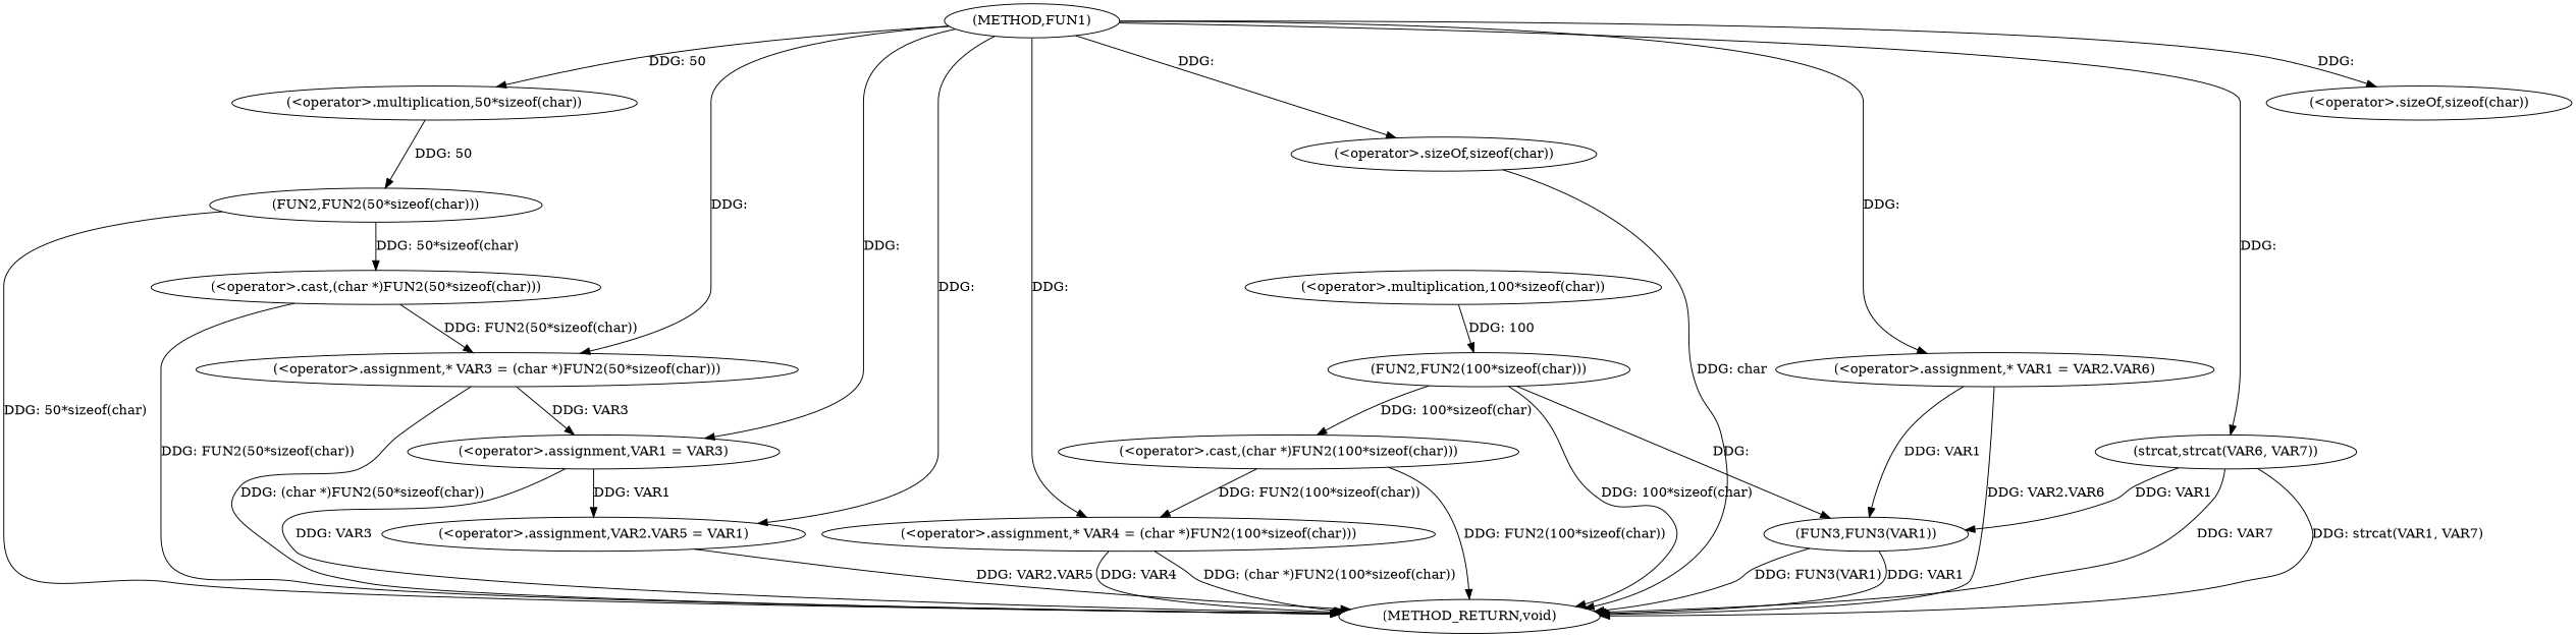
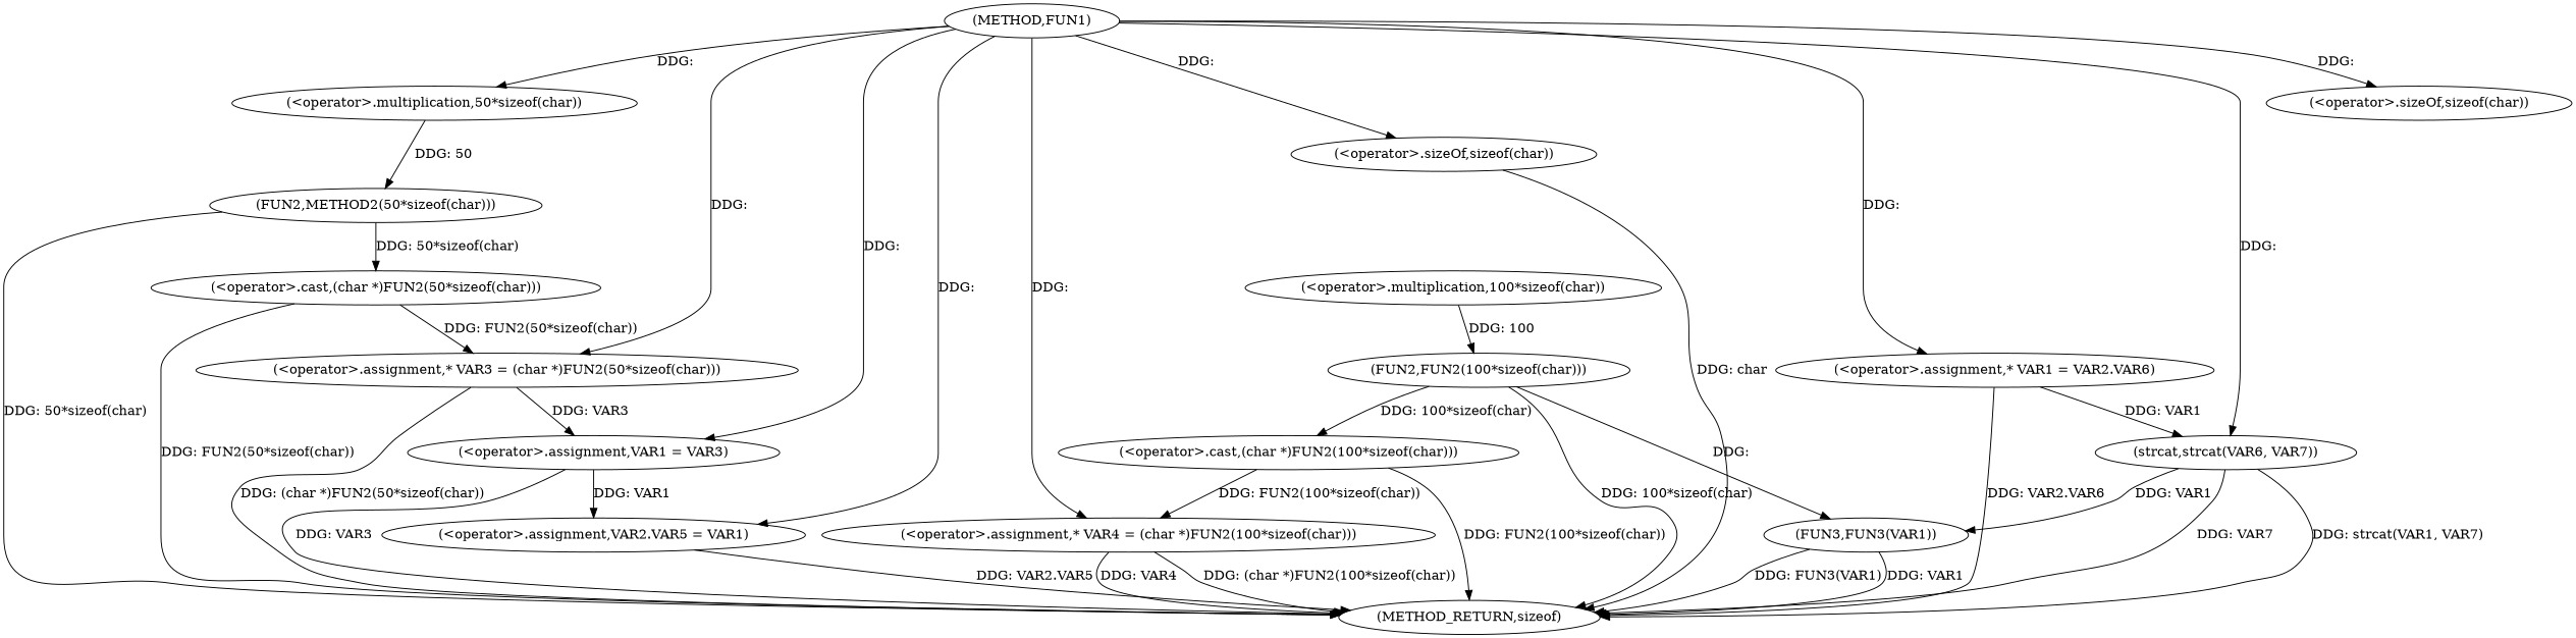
  digraph {
    n1 [label="(METHOD,FUN1)"]
    n2 [label="(<operator>.assignment,* VAR3 = (char *)FUN2(50*sizeof(char)))"]
    n3 [label="(<operator>.multiplication,50*sizeof(char))"]
    n4 [label="(<operator>.sizeOf,sizeof(char))"]
    n5 [label="(<operator>.assignment,* VAR4 = (char *)FUN2(100*sizeof(char)))"]
    n6 [label="(<operator>.sizeOf,sizeof(char))"]
    n7 [label="(<operator>.assignment,VAR1 = VAR3)"]
    n8 [label="(<operator>.assignment,VAR2.VAR5 = VAR1)"]
    n9 [label="(<operator>.assignment,* VAR1 = VAR2.VAR6)"]
    n10 [label="(strcat,strcat(VAR6, VAR7))"]
-   n11 [label="(METHOD_RETURN,void)"]
-   n12 [label="(FUN2,FUN2(50*sizeof(char)))"]
+   n11 [label="(METHOD_RETURN,sizeof)"]
+   n12 [label="(FUN2,METHOD2(50*sizeof(char)))"]
    n13 [label="(<operator>.multiplication,100*sizeof(char))"]
    n14 [label="(FUN2,FUN2(100*sizeof(char)))"]
    n15 [label="(FUN3,FUN3(VAR1))"]
    n16 [label="(<operator>.cast,(char *)FUN2(50*sizeof(char)))"]
    n17 [label="(<operator>.cast,(char *)FUN2(100*sizeof(char)))"]
    n1 -> n2 [label="DDG: "]
-   n1 -> n3 [label="DDG: 50"]
+   n1 -> n3 [label="DDG: "]
    n1 -> n4 [label="DDG: "]
    n1 -> n5 [label="DDG: "]
    n1 -> n6 [label="DDG: "]
    n1 -> n7 [label="DDG: "]
    n1 -> n8 [label="DDG: "]
    n1 -> n9 [label="DDG: "]
    n1 -> n10 [label="DDG: "]
    n2 -> n7 [label="DDG: VAR3"]
    n2 -> n11 [label="DDG: (char *)FUN2(50*sizeof(char))"]
    n3 -> n12 [label="DDG: 50"]
    n5 -> n11 [label="DDG: (char *)FUN2(100*sizeof(char))"]
    n5 -> n11 [label="DDG: VAR4"]
    n6 -> n11 [label="DDG: char"]
    n7 -> n8 [label="DDG: VAR1"]
    n7 -> n11 [label="DDG: VAR3"]
    n8 -> n11 [label="DDG: VAR2.VAR5"]
-   n9 -> n15 [label="DDG: VAR1"]
+   n9 -> n10 [label="DDG: VAR1"]
    n9 -> n11 [label="DDG: VAR2.VAR6"]
    n10 -> n11 [label="DDG: strcat(VAR1, VAR7)"]
    n10 -> n11 [label="DDG: VAR7"]
    n10 -> n15 [label="DDG: VAR1"]
    n12 -> n11 [label="DDG: 50*sizeof(char)"]
    n12 -> n16 [label="DDG: 50*sizeof(char)"]
    n13 -> n14 [label="DDG: 100"]
    n14 -> n11 [label="DDG: 100*sizeof(char)"]
    n14 -> n15 [label="DDG: "]
    n14 -> n17 [label="DDG: 100*sizeof(char)"]
    n15 -> n11 [label="DDG: FUN3(VAR1)"]
    n15 -> n11 [label="DDG: VAR1"]
    n16 -> n2 [label="DDG: FUN2(50*sizeof(char))"]
    n16 -> n11 [label="DDG: FUN2(50*sizeof(char))"]
    n17 -> n5 [label="DDG: FUN2(100*sizeof(char))"]
    n17 -> n11 [label="DDG: FUN2(100*sizeof(char))"]
  }
